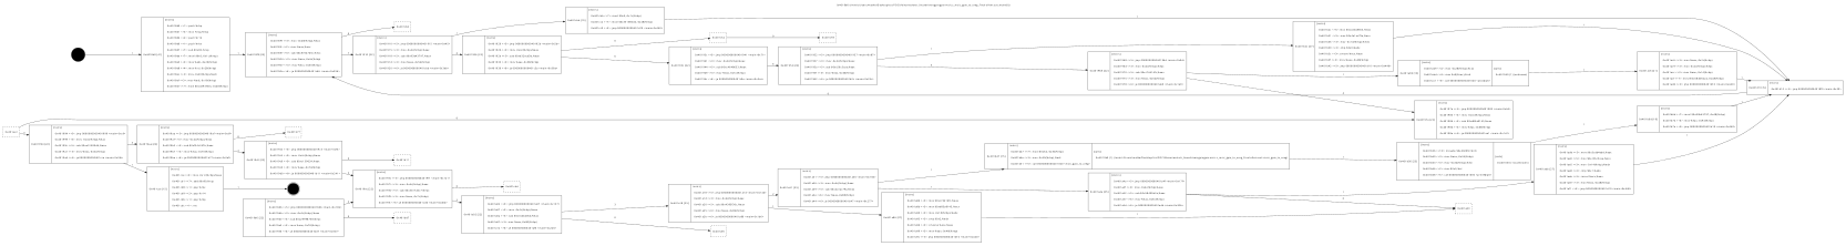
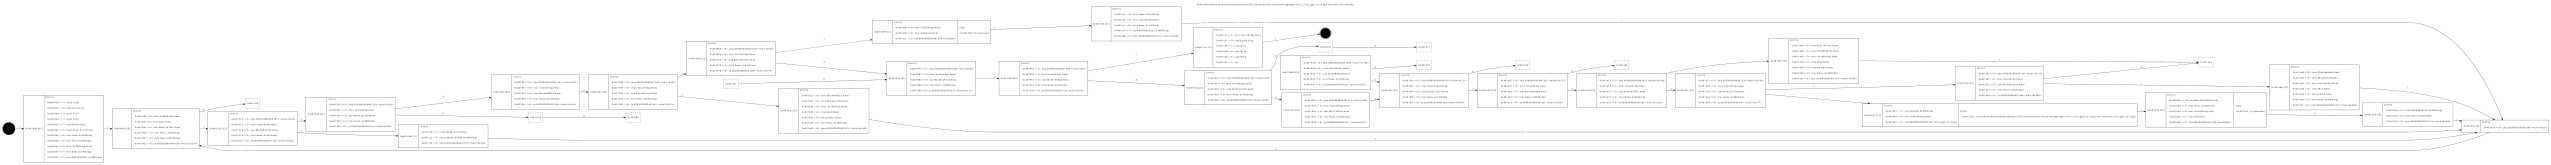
  digraph {
    fontname="Open Sans"
    label="0x4018d0 (/mnt/c/Users/mathe/Desktop/tcc/POCII/binaries/extr_linuxdriversgpiogpio-msic.c_msic_gpio_to_oreg_Final-ollvm.out::main(0))"
    labelloc=t
    rankdir=LR
    node [fontname="Open Sans" shape=record]
    edge [fontname="Open Sans"]
    Entry [fillcolor=black height=0.3 shape=circle style=filled width=0.3]
    n2 [label="{\n     0x4018d0 [41]\l\n     | [instrs]\l\n     &nbsp;&nbsp;0x4018d0 \<+1\>: push %rbp\l\n     &nbsp;&nbsp;0x4018d1 \<+3\>: mov %rsp,%rbp\l\n     &nbsp;&nbsp;0x4018d4 \<+2\>: push %r14\l\n     &nbsp;&nbsp;0x4018d6 \<+1\>: push %rbx\l\n     &nbsp;&nbsp;0x4018d7 \<+7\>: sub $0x90,%rsp\l\n     &nbsp;&nbsp;0x4018de \<+7\>: movl $0x0,-0x1c(%rbp)\l\n     &nbsp;&nbsp;0x4018e5 \<+3\>: mov %edi,-0x20(%rbp)\l\n     &nbsp;&nbsp;0x4018e8 \<+4\>: mov %rsi,-0x28(%rbp)\l\n     &nbsp;&nbsp;0x4018ec \<+3\>: mov -0x20(%rbp),%edi\l\n     &nbsp;&nbsp;0x4018ef \<+3\>: mov %edi,-0x18(%rbp)\l\n     &nbsp;&nbsp;0x4018f2 \<+7\>: movl $0x4393f30c,-0x48(%rbp)\l\n  }"]
    n3 [label="{\n     0x4018f9 [23]\l\n     | [instrs]\l\n     &nbsp;&nbsp;0x4018f9 \<+3\>: mov -0x48(%rbp),%eax\l\n     &nbsp;&nbsp;0x4018fc \<+2\>: mov %eax,%ecx\l\n     &nbsp;&nbsp;0x4018fe \<+6\>: sub $0x87347b5c,%ecx\l\n     &nbsp;&nbsp;0x401904 \<+3\>: mov %eax,-0x4c(%rbp)\l\n     &nbsp;&nbsp;0x401907 \<+3\>: mov %ecx,-0x50(%rbp)\l\n     &nbsp;&nbsp;0x40190a \<+6\>: je 0000000000401c66 \<main+0x396\>\l\n  }"]
    n4 [label="{\n     0x401c66\l\n  }" style=dashed]
    n5 [label="{\n     0x401910 [22]\l\n     | [instrs]\l\n     &nbsp;&nbsp;0x401910 \<+5\>: jmp 0000000000401915 \<main+0x45\>\l\n     &nbsp;&nbsp;0x401915 \<+3\>: mov -0x4c(%rbp),%eax\l\n     &nbsp;&nbsp;0x401918 \<+5\>: sub $0x93b43797,%eax\l\n     &nbsp;&nbsp;0x40191d \<+3\>: mov %eax,-0x54(%rbp)\l\n     &nbsp;&nbsp;0x401920 \<+6\>: je 0000000000401cbb \<main+0x3eb\>\l\n  }"]
    n6 [label="{\n     0x401cbb [19]\l\n     | [instrs]\l\n     &nbsp;&nbsp;0x401cbb \<+7\>: movl $0x0,-0x1c(%rbp)\l\n     &nbsp;&nbsp;0x401cc2 \<+7\>: movl $0xe51580d4,-0x48(%rbp)\l\n     &nbsp;&nbsp;0x401cc9 \<+5\>: jmp 0000000000401d10 \<main+0x440\>\l\n  }"]
    n7 [label="{\n     0x401926 [22]\l\n     | [instrs]\l\n     &nbsp;&nbsp;0x401926 \<+5\>: jmp 000000000040192b \<main+0x5b\>\l\n     &nbsp;&nbsp;0x40192b \<+3\>: mov -0x4c(%rbp),%eax\l\n     &nbsp;&nbsp;0x40192e \<+5\>: sub $0xb32ecd3b,%eax\l\n     &nbsp;&nbsp;0x401933 \<+3\>: mov %eax,-0x58(%rbp)\l\n     &nbsp;&nbsp;0x401936 \<+6\>: je 0000000000401c5a \<main+0x38a\>\l\n  }"]
    n8 [label="{\n     0x401d10 [5]\l\n     | [instrs]\l\n     &nbsp;&nbsp;0x401d10 \<+5\>: jmp 00000000004018f9 \<main+0x29\>\l\n  }"]
    n9 [label="{\n     0x401c5a\l\n  }" style=dashed]
    n10 [label="{\n     0x40193c [22]\l\n     | [instrs]\l\n     &nbsp;&nbsp;0x40193c \<+5\>: jmp 0000000000401941 \<main+0x71\>\l\n     &nbsp;&nbsp;0x401941 \<+3\>: mov -0x4c(%rbp),%eax\l\n     &nbsp;&nbsp;0x401944 \<+5\>: sub $0xc4648653,%eax\l\n     &nbsp;&nbsp;0x401949 \<+3\>: mov %eax,-0x5c(%rbp)\l\n     &nbsp;&nbsp;0x40194c \<+6\>: je 0000000000401c9e \<main+0x3ce\>\l\n  }"]
    Exit [fillcolor=black height=0.3 peripheries=2 shape=circle style=filled width=0.3]
    n12 [label="{\n     0x401c9e\l\n  }" style=dashed]
    n13 [label="{\n     0x401952 [22]\l\n     | [instrs]\l\n     &nbsp;&nbsp;0x401952 \<+5\>: jmp 0000000000401957 \<main+0x87\>\l\n     &nbsp;&nbsp;0x401957 \<+3\>: mov -0x4c(%rbp),%eax\l\n     &nbsp;&nbsp;0x40195a \<+5\>: sub $0xc56c5caa,%eax\l\n     &nbsp;&nbsp;0x40195f \<+3\>: mov %eax,-0x60(%rbp)\l\n     &nbsp;&nbsp;0x401962 \<+6\>: je 0000000000401b2c \<main+0x25c\>\l\n  }"]
    n14 [label="{\n     0x401b6d [18]\l\n     | [instrs]\l\n     &nbsp;&nbsp;0x401b6d \<+7\>: movl $0x93b43797,-0x48(%rbp)\l\n     &nbsp;&nbsp;0x401b74 \<+6\>: mov %eax,-0x94(%rbp)\l\n     &nbsp;&nbsp;0x401b7a \<+5\>: jmp 0000000000401d10 \<main+0x440\>\l\n  }"]
    n15 [label="{\n     0x401b2c [27]\l\n     | [instrs]\l\n     &nbsp;&nbsp;0x401b2c \<+5\>: mov $0xc4648653,%eax\l\n     &nbsp;&nbsp;0x401b31 \<+5\>: mov $0x4a1ac79a,%ecx\l\n     &nbsp;&nbsp;0x401b36 \<+3\>: mov -0x14(%rbp),%edx\l\n     &nbsp;&nbsp;0x401b39 \<+3\>: cmp $0x0,%edx\l\n     &nbsp;&nbsp;0x401b3c \<+3\>: cmove %ecx,%eax\l\n     &nbsp;&nbsp;0x401b3f \<+3\>: mov %eax,-0x48(%rbp)\l\n     &nbsp;&nbsp;0x401b42 \<+5\>: jmp 0000000000401d10 \<main+0x440\>\l\n  }"]
    n16 [label="{\n     0x401968 [22]\l\n     | [instrs]\l\n     &nbsp;&nbsp;0x401968 \<+5\>: jmp 000000000040196d \<main+0x9d\>\l\n     &nbsp;&nbsp;0x40196d \<+3\>: mov -0x4c(%rbp),%eax\l\n     &nbsp;&nbsp;0x401970 \<+5\>: sub $0xc74416fc,%eax\l\n     &nbsp;&nbsp;0x401975 \<+3\>: mov %eax,-0x64(%rbp)\l\n     &nbsp;&nbsp;0x401978 \<+6\>: je 0000000000401ab9 \<main+0x1e9\>\l\n  }"]
    n17 [label="{\n     0x401b56 [23]\l\n     | [instrs]\l\n     &nbsp;&nbsp;0x401b56 \<+10\>: movabs $0x4020f2,%rdi\l\n     &nbsp;&nbsp;0x401b60 \<+3\>: mov %eax,-0x34(%rbp)\l\n     &nbsp;&nbsp;0x401b63 \<+3\>: mov -0x34(%rbp),%esi\l\n     &nbsp;&nbsp;0x401b66 \<+2\>: mov $0x0,%al\l\n     &nbsp;&nbsp;0x401b68 \<+5\>: call 0000000000401030 \<printf@plt\>\l\n     | [calls]\l\n     &nbsp;&nbsp;0x401030 \{1\} (unknown)\l\n  }"]
    n18 [label="{\n     0x401ab9 [13]\l\n     | [instrs]\l\n     &nbsp;&nbsp;0x401ab9 \<+4\>: mov -0x28(%rbp),%rax\l\n     &nbsp;&nbsp;0x401abd \<+4\>: mov 0x8(%rax),%rdi\l\n     &nbsp;&nbsp;0x401ac1 \<+5\>: call 0000000000401040 \<atoi@plt\>\l\n     | [calls]\l\n     &nbsp;&nbsp;0x401040 \{1\} (unknown)\l\n  }"]
    n19 [label="{\n     0x40197e [22]\l\n     | [instrs]\l\n     &nbsp;&nbsp;0x40197e \<+5\>: jmp 0000000000401983 \<main+0xb3\>\l\n     &nbsp;&nbsp;0x401983 \<+3\>: mov -0x4c(%rbp),%eax\l\n     &nbsp;&nbsp;0x401986 \<+5\>: sub $0xd85a8145,%eax\l\n     &nbsp;&nbsp;0x40198b \<+3\>: mov %eax,-0x68(%rbp)\l\n     &nbsp;&nbsp;0x40198e \<+6\>: je 0000000000401aa1 \<main+0x1d1\>\l\n  }"]
    n20 [label="{\n     0x401a63\l\n  }" style=dashed]
    n21 [label="{\n     0x401ac6 [21]\l\n     | [instrs]\l\n     &nbsp;&nbsp;0x401ac6 \<+3\>: mov %eax,-0x2c(%rbp)\l\n     &nbsp;&nbsp;0x401ac9 \<+3\>: mov -0x2c(%rbp),%eax\l\n     &nbsp;&nbsp;0x401acc \<+3\>: mov %eax,-0x14(%rbp)\l\n     &nbsp;&nbsp;0x401acf \<+7\>: movl $0x58405b2a,-0x48(%rbp)\l\n     &nbsp;&nbsp;0x401ad6 \<+5\>: jmp 0000000000401d10 \<main+0x440\>\l\n  }"]
    n22 [label="{\n     0x401994 [22]\l\n     | [instrs]\l\n     &nbsp;&nbsp;0x401994 \<+5\>: jmp 0000000000401999 \<main+0xc9\>\l\n     &nbsp;&nbsp;0x401999 \<+3\>: mov -0x4c(%rbp),%eax\l\n     &nbsp;&nbsp;0x40199c \<+5\>: sub $0xe51580d4,%eax\l\n     &nbsp;&nbsp;0x4019a1 \<+3\>: mov %eax,-0x6c(%rbp)\l\n     &nbsp;&nbsp;0x4019a4 \<+6\>: je 0000000000401cce \<main+0x3fe\>\l\n  }"]
    n23 [label="{\n     0x401adb [27]\l\n     | [instrs]\l\n     &nbsp;&nbsp;0x401adb \<+5\>: mov $0x3cdb4ebd,%eax\l\n     &nbsp;&nbsp;0x401ae0 \<+5\>: mov $0xc56c5caa,%ecx\l\n     &nbsp;&nbsp;0x401ae5 \<+3\>: mov -0x14(%rbp),%edx\l\n     &nbsp;&nbsp;0x401ae8 \<+3\>: cmp $0x1,%edx\l\n     &nbsp;&nbsp;0x401aeb \<+3\>: cmovl %ecx,%eax\l\n     &nbsp;&nbsp;0x401aee \<+3\>: mov %eax,-0x48(%rbp)\l\n     &nbsp;&nbsp;0x401af1 \<+5\>: jmp 0000000000401d10 \<main+0x440\>\l\n  }"]
    n24 [label="{\n     0x401aa1\l\n  }" style=dashed]
    n25 [label="{\n     0x401cce [15]\l\n     | [instrs]\l\n     &nbsp;&nbsp;0x401cce \<+3\>: mov -0x1c(%rbp),%eax\l\n     &nbsp;&nbsp;0x401cd1 \<+7\>: add $0x90,%rsp\l\n     &nbsp;&nbsp;0x401cd8 \<+1\>: pop %rbx\l\n     &nbsp;&nbsp;0x401cd9 \<+2\>: pop %r14\l\n     &nbsp;&nbsp;0x401cdb \<+1\>: pop %rbp\l\n     &nbsp;&nbsp;0x401cdc \<+1\>: ret\l\n  }"]
    n26 [label="{\n     0x4019aa [22]\l\n     | [instrs]\l\n     &nbsp;&nbsp;0x4019aa \<+5\>: jmp 00000000004019af \<main+0xdf\>\l\n     &nbsp;&nbsp;0x4019af \<+3\>: mov -0x4c(%rbp),%eax\l\n     &nbsp;&nbsp;0x4019b2 \<+5\>: sub $0xf24c247b,%eax\l\n     &nbsp;&nbsp;0x4019b7 \<+3\>: mov %eax,-0x70(%rbp)\l\n     &nbsp;&nbsp;0x4019ba \<+6\>: je 0000000000401b7f \<main+0x2af\>\l\n  }"]
    n27 [label="{\n     0x401a4a [25]\l\n     | [instrs]\l\n     &nbsp;&nbsp;0x401a4a \<+5\>: jmp 0000000000401a4f \<main+0x17f\>\l\n     &nbsp;&nbsp;0x401a4f \<+3\>: mov -0x4c(%rbp),%eax\l\n     &nbsp;&nbsp;0x401a52 \<+5\>: sub $0x58405b2a,%eax\l\n     &nbsp;&nbsp;0x401a57 \<+6\>: mov %eax,-0x8c(%rbp)\l\n     &nbsp;&nbsp;0x401a5d \<+6\>: je 0000000000401adb \<main+0x20b\>\l\n  }"]
    n28 [label="{\n     0x401b7f\l\n  }" style=dashed]
    n29 [label="{\n     0x4019c0 [22]\l\n     | [instrs]\l\n     &nbsp;&nbsp;0x4019c0 \<+5\>: jmp 00000000004019c5 \<main+0xf5\>\l\n     &nbsp;&nbsp;0x4019c5 \<+3\>: mov -0x4c(%rbp),%eax\l\n     &nbsp;&nbsp;0x4019c8 \<+5\>: sub $0xc139024,%eax\l\n     &nbsp;&nbsp;0x4019cd \<+3\>: mov %eax,-0x74(%rbp)\l\n     &nbsp;&nbsp;0x4019d0 \<+6\>: je 0000000000401b11 \<main+0x241\>\l\n  }"]
    n30 [label="{\n     0x401b47 [15]\l\n     | [instrs]\l\n     &nbsp;&nbsp;0x401b47 \<+7\>: movl $0x64,-0x30(%rbp)\l\n     &nbsp;&nbsp;0x401b4e \<+3\>: mov -0x30(%rbp),%edi\l\n     &nbsp;&nbsp;0x401b51 \<+5\>: call 00000000004013b0 \<msic_gpio_to_oreg\>\l\n     | [calls]\l\n     &nbsp;&nbsp;0x4013b0 \{1\} (/mnt/c/Users/mathe/Desktop/tcc/POCII/binaries/extr_linuxdriversgpiogpio-msic.c_msic_gpio_to_oreg_Final-ollvm.out::msic_gpio_to_oreg)\l\n  }"]
    n31 [label="{\n     0x401b11\l\n  }" style=dashed]
    n32 [label="{\n     0x4019ec [22]\l\n     | [instrs]\l\n     &nbsp;&nbsp;0x4019ec \<+5\>: jmp 00000000004019f1 \<main+0x121\>\l\n     &nbsp;&nbsp;0x4019f1 \<+3\>: mov -0x4c(%rbp),%eax\l\n     &nbsp;&nbsp;0x4019f4 \<+5\>: sub $0x3b17a0c7,%eax\l\n     &nbsp;&nbsp;0x4019f9 \<+3\>: mov %eax,-0x7c(%rbp)\l\n     &nbsp;&nbsp;0x4019fc \<+6\>: je 0000000000401cdd \<main+0x40d\>\l\n  }"]
    n33 [label="{\n     0x4019d6 [22]\l\n     | [instrs]\l\n     &nbsp;&nbsp;0x4019d6 \<+5\>: jmp 00000000004019db \<main+0x10b\>\l\n     &nbsp;&nbsp;0x4019db \<+3\>: mov -0x4c(%rbp),%eax\l\n     &nbsp;&nbsp;0x4019de \<+5\>: sub $0x29998758,%eax\l\n     &nbsp;&nbsp;0x4019e3 \<+3\>: mov %eax,-0x78(%rbp)\l\n     &nbsp;&nbsp;0x4019e6 \<+6\>: je 0000000000401bd7 \<main+0x307\>\l\n  }"]
    n34 [label="{\n     0x401bd7\l\n  }" style=dashed]
    n35 [label="{\n     0x401cdd\l\n  }" style=dashed]
    n36 [label="{\n     0x401a02 [22]\l\n     | [instrs]\l\n     &nbsp;&nbsp;0x401a02 \<+5\>: jmp 0000000000401a07 \<main+0x137\>\l\n     &nbsp;&nbsp;0x401a07 \<+3\>: mov -0x4c(%rbp),%eax\l\n     &nbsp;&nbsp;0x401a0a \<+5\>: sub $0x3cdb4ebd,%eax\l\n     &nbsp;&nbsp;0x401a0f \<+3\>: mov %eax,-0x80(%rbp)\l\n     &nbsp;&nbsp;0x401a12 \<+6\>: je 0000000000401af6 \<main+0x226\>\l\n  }"]
    n37 [label="{\n     0x401af6\l\n  }" style=dashed]
    n38 [label="{\n     0x401a18 [25]\l\n     | [instrs]\l\n     &nbsp;&nbsp;0x401a18 \<+5\>: jmp 0000000000401a1d \<main+0x14d\>\l\n     &nbsp;&nbsp;0x401a1d \<+3\>: mov -0x4c(%rbp),%eax\l\n     &nbsp;&nbsp;0x401a20 \<+5\>: sub $0x4393f30c,%eax\l\n     &nbsp;&nbsp;0x401a25 \<+6\>: mov %eax,-0x84(%rbp)\l\n     &nbsp;&nbsp;0x401a2b \<+6\>: je 0000000000401a86 \<main+0x1b6\>\l\n  }"]
    n39 [label="{\n     0x401a31 [25]\l\n     | [instrs]\l\n     &nbsp;&nbsp;0x401a31 \<+5\>: jmp 0000000000401a36 \<main+0x166\>\l\n     &nbsp;&nbsp;0x401a36 \<+3\>: mov -0x4c(%rbp),%eax\l\n     &nbsp;&nbsp;0x401a39 \<+5\>: sub $0x4a1ac79a,%eax\l\n     &nbsp;&nbsp;0x401a3e \<+6\>: mov %eax,-0x88(%rbp)\l\n     &nbsp;&nbsp;0x401a44 \<+6\>: je 0000000000401b47 \<main+0x277\>\l\n  }"]
    n40 [label="{\n     0x401a86 [27]\l\n     | [instrs]\l\n     &nbsp;&nbsp;0x401a86 \<+5\>: mov $0xc74416fc,%eax\l\n     &nbsp;&nbsp;0x401a8b \<+5\>: mov $0xd85a8145,%ecx\l\n     &nbsp;&nbsp;0x401a90 \<+3\>: mov -0x18(%rbp),%edx\l\n     &nbsp;&nbsp;0x401a93 \<+3\>: cmp $0x2,%edx\l\n     &nbsp;&nbsp;0x401a96 \<+3\>: cmovne %ecx,%eax\l\n     &nbsp;&nbsp;0x401a99 \<+3\>: mov %eax,-0x48(%rbp)\l\n     &nbsp;&nbsp;0x401a9c \<+5\>: jmp 0000000000401d10 \<main+0x440\>\l\n  }"]
    Entry -> n2 [label=" 1"]
    n2 -> n3 [label=" 1"]
    n3 -> n4 [label=" 0"]
    n3 -> n5 [label=" 7"]
    n5 -> n6 [label=" 1"]
    n5 -> n7 [label=" 6"]
    n6 -> n8 [label=" 1"]
    n7 -> n9 [label=" 0"]
    n7 -> n10 [label=" 6"]
    n8 -> n3 [label=" 6"]
    n9 -> n12 [label=" 0"]
    n10 -> n13 [label=" 6"]
    n13 -> n15 [label=" 1"]
    n13 -> n16 [label=" 5"]
    n14 -> n8 [label=" 1"]
    n15 -> n8 [label=" 1"]
    n16 -> n18 [label=" 1"]
    n16 -> n19 [label=" 4"]
    n17 -> n14 [label=" 1"]
    n18 -> n21 [label=" 1"]
-   n24 -> n22 [label=" 4"]
+   n19 -> n22 [label=" 4"]
    n21 -> n8 [label=" 1"]
    n22 -> n25 [label=" 1"]
    n22 -> n26 [label=" 3"]
    n23 -> n8 [label=" 1"]
    n24 -> n19 [label=" 0"]
    n25 -> Exit [label=" 1"]
    n26 -> n28 [label=" 0"]
    n26 -> n29 [label=" 3"]
    n27 -> n20 [label=" 0"]
    n27 -> n23 [label=" 1"]
-   n29 -> n31 [label=" 0"]
+   n28 -> n31 [label=" 0"]
    n29 -> n32 [label=" 3"]
    n30 -> n17 [label=" 1"]
    n32 -> n35 [label=" 0"]
    n32 -> n36 [label=" 3"]
    n33 -> n32 [label=" 3"]
    n33 -> n34 [label=" 0"]
    n36 -> n37 [label=" 0"]
    n36 -> n38 [label=" 3"]
    n38 -> n39 [label=" 2"]
    n38 -> n40 [label=" 1"]
    n39 -> n27 [label=" 1"]
    n39 -> n30 [label=" 1"]
    n40 -> n20 [label=" 1"]
  }
